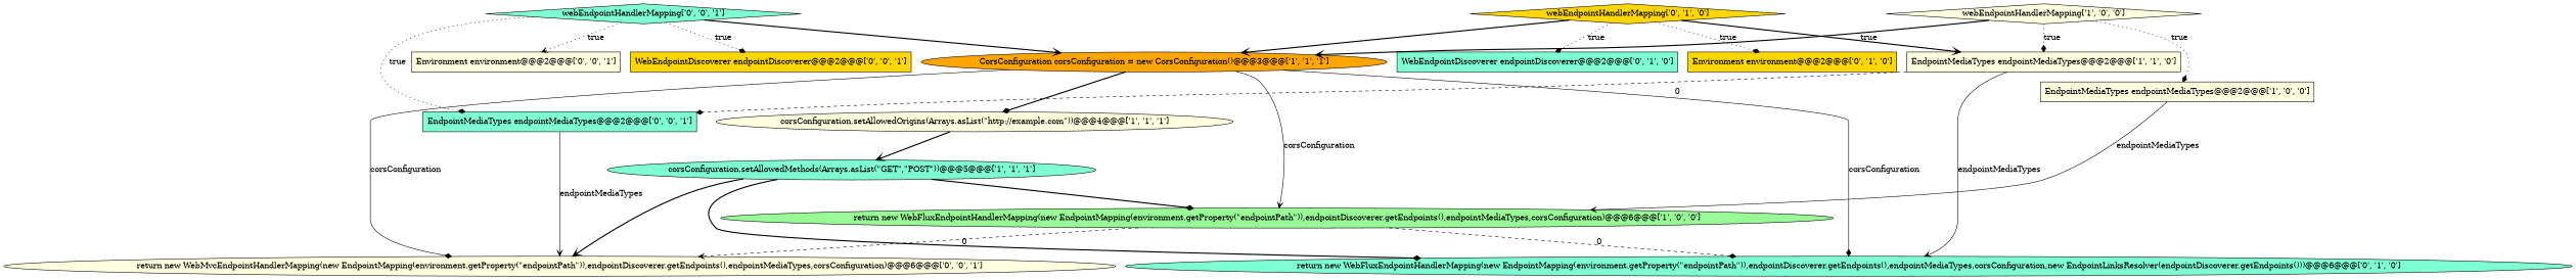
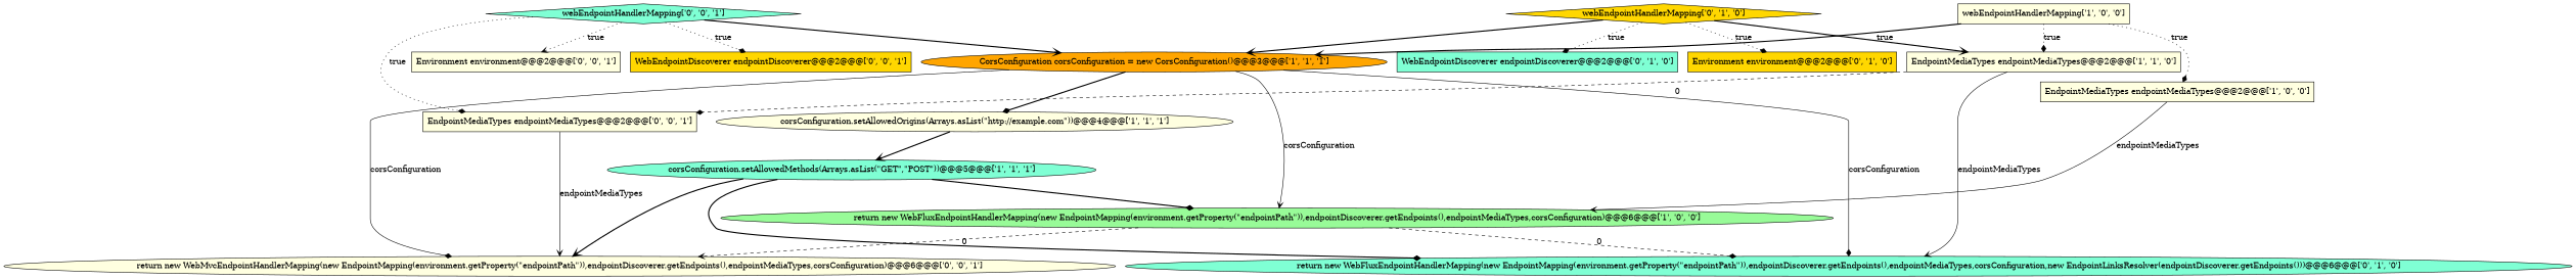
  digraph {
    node [fillcolor=lightyellow shape=box style=filled]
    edge [arrowhead=diamond style=bold]
    n1 [label="Environment environment@@@2@@@['0', '0', '1']"]
    n2 [fillcolor=gold label="WebEndpointDiscoverer endpointDiscoverer@@@2@@@['0', '0', '1']"]
    n3 [label="corsConfiguration.setAllowedOrigins(Arrays.asList(\"http://example.com\"))@@@4@@@['1', '1', '1']" shape=ellipse]
    n4 [fillcolor=aquamarine label="corsConfiguration.setAllowedMethods(Arrays.asList(\"GET\",\"POST\"))@@@5@@@['1', '1', '1']" shape=ellipse]
    n5 [fillcolor=palegreen label="return new WebFluxEndpointHandlerMapping(new EndpointMapping(environment.getProperty(\"endpointPath\")),endpointDiscoverer.getEndpoints(),endpointMediaTypes,corsConfiguration)@@@6@@@['1', '0', '0']" shape=ellipse]
    n6 [label="return new WebMvcEndpointHandlerMapping(new EndpointMapping(environment.getProperty(\"endpointPath\")),endpointDiscoverer.getEndpoints(),endpointMediaTypes,corsConfiguration)@@@6@@@['0', '0', '1']" shape=ellipse]
    n7 [fillcolor=aquamarine label="return new WebFluxEndpointHandlerMapping(new EndpointMapping(environment.getProperty(\"endpointPath\")),endpointDiscoverer.getEndpoints(),endpointMediaTypes,corsConfiguration,new EndpointLinksResolver(endpointDiscoverer.getEndpoints()))@@@6@@@['0', '1', '0']" shape=ellipse]
    n8 [fillcolor=aquamarine label="WebEndpointDiscoverer endpointDiscoverer@@@2@@@['0', '1', '0']"]
    n9 [fillcolor=gold label="webEndpointHandlerMapping['0', '1', '0']" shape=diamond]
    n10 [fillcolor=gold label="Environment environment@@@2@@@['0', '1', '0']"]
    n11 [fillcolor=orange label="CorsConfiguration corsConfiguration = new CorsConfiguration()@@@3@@@['1', '1', '1']" shape=ellipse]
    n12 [label="EndpointMediaTypes endpointMediaTypes@@@2@@@['1', '1', '0']"]
-   n13 [fillcolor=aquamarine label="EndpointMediaTypes endpointMediaTypes@@@2@@@['0', '0', '1']"]
-   n14 [label="webEndpointHandlerMapping['1', '0', '0']" shape=diamond]
+   n13 [label="EndpointMediaTypes endpointMediaTypes@@@2@@@['0', '0', '1']"]
+   n14 [label="webEndpointHandlerMapping['1', '0', '0']"]
    n15 [label="EndpointMediaTypes endpointMediaTypes@@@2@@@['1', '0', '0']"]
    n16 [fillcolor=aquamarine label="webEndpointHandlerMapping['0', '0', '1']" shape=diamond]
    n3 -> n4 [arrowhead=vee]
    n4 -> n5
    n4 -> n6 [arrowhead=vee]
    n4 -> n7
    n5 -> n6 [arrowhead=vee label=0 style=dashed]
    n5 -> n7 [label=0 style=dashed]
    n9 -> n8 [label=true style=dotted]
    n9 -> n10 [label=true style=dotted]
    n9 -> n11 [arrowhead=vee]
    n9 -> n12 [arrowhead=vee label=true]
    n11 -> n3
    n11 -> n5 [arrowhead=vee label=corsConfiguration style=solid]
    n11 -> n6 [label=corsConfiguration style=solid]
    n11 -> n7 [label=corsConfiguration style=solid]
    n12 -> n7 [arrowhead=vee label=endpointMediaTypes style=solid]
    n12 -> n13 [label=0 style=dashed]
    n13 -> n6 [arrowhead=vee label=endpointMediaTypes style=solid]
    n14 -> n11 [arrowhead=vee]
    n14 -> n12 [label=true style=dotted]
    n14 -> n15 [label=true style=dotted]
    n15 -> n5 [arrowhead=vee label=endpointMediaTypes style=solid]
    n16 -> n1 [arrowhead=vee label=true style=dotted]
    n16 -> n2 [label=true style=dotted]
    n16 -> n11 [arrowhead=vee]
    n16 -> n13 [label=true style=dotted]
  }
